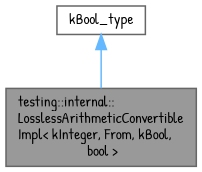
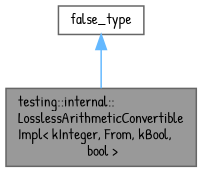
  digraph {
    fontname="Patrick Hand"
    node [color=gray40 fontname="Patrick Hand" fontsize=10 shape=box style=filled]
    n1 [fillcolor=grey60 fontcolor=black height=0.2 label="testing::internal::\lLosslessArithmeticConvertible\lImpl\< kInteger, From, kBool,\l bool \>" width=0.4]
-   n2 [fillcolor=white height=0.2 label=kBool_type width=0.4]
+   n2 [fillcolor=white height=0.2 label=false_type width=0.4]
    n2 -> n1 [color=steelblue1 dir=back fontname="Patrick Hand" fontsize=10 labelfontname=Helvetica labelfontsize=10 style=solid]
  }
